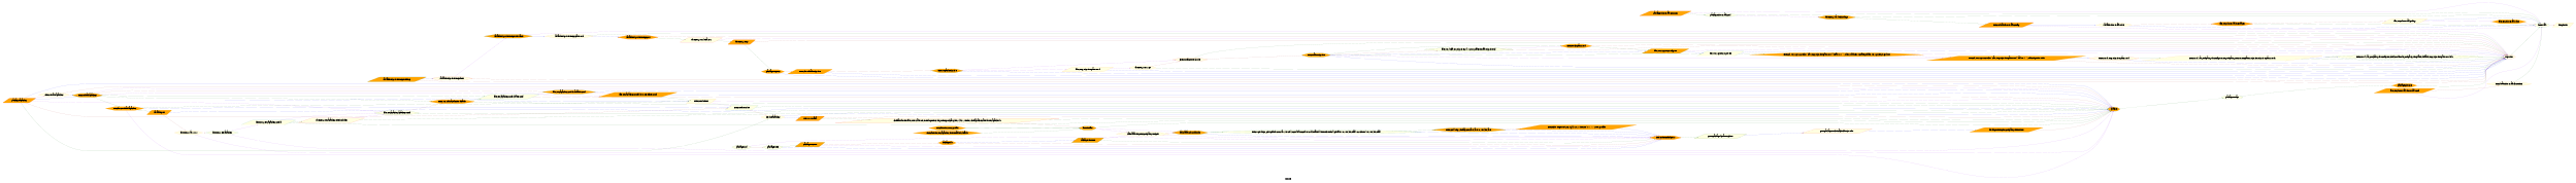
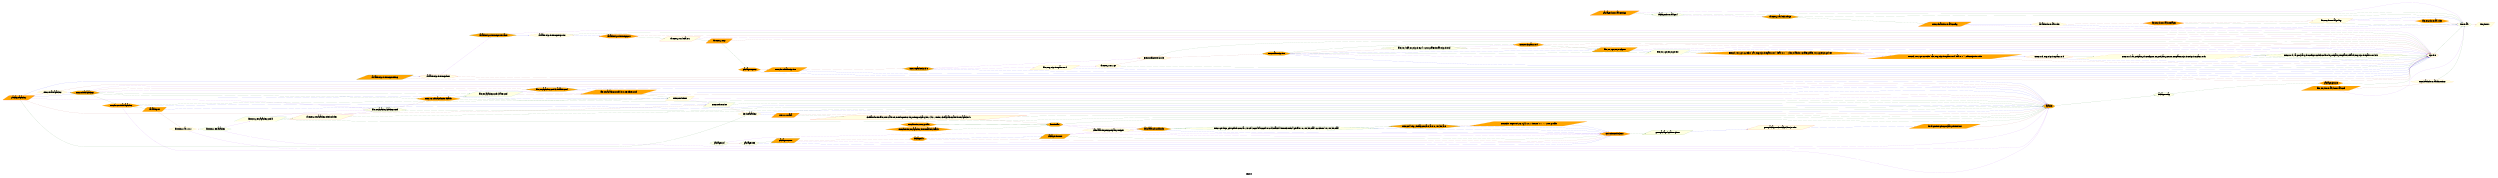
  digraph {
    bgcolor=white
    fontsize=30
    label=secure
    rankdir=LR
    node [color=darkorange fillcolor=orange fontsize=30 shape=hexagon style="rounded,filled"]
    edge [color=darkgreen fontsize=30]
    n1 [label="file:/etc/shorewall/rules"]
    n2 [color=teal fillcolor=lightyellow label="shorewall:"]
    n3 [fillcolor=lightyellow label="denyhosts:" shape=parallelogram]
    n4 [color=teal fillcolor=lightyellow label="directory:/etc/apache2"]
    n5 [color=teal fillcolor=lightyellow label="directory:/etc/apache2/conf.d" shape=parallelogram]
    n6 [color=darkgreen label="apache:"]
    n7 [color=red fillcolor=lightyellow label="directory:/etc/apache2/site-includes" shape=parallelogram]
    n8 [color=darkgreen fillcolor=lightyellow label="file:/etc/apache2/apache2.conf"]
    n9 [color=darkgreen fillcolor=lightyellow label="package:nmap"]
    n10 [fillcolor=lightyellow label="exec:mod-mime" shape=parallelogram]
    n11 [color=teal fillcolor=lightyellow label="exec:mod-rewrite" shape=parallelogram]
    n12 [fillcolor=lightyellow label="service:apache2"]
    n13 [fillcolor=lightyellow label="file:/etc/shorewall/policy" shape=parallelogram]
    n14 [label="file:/etc/apache2/conf.d/browser_fixes.conf" shape=parallelogram]
    n15 [label="exec:/usr/sbin/a2dissite default"]
    n16 [color=teal fillcolor=lightyellow label="file:/etc/apache2/conf.d/base.conf" shape=parallelogram]
    n17 [color=teal label="file:/etc/apache2/conf.d/variable.conf"]
    n18 [color=teal label="bash_alias:cd-cookbooks"]
    n19 [color=teal fillcolor=lightyellow label="exec:wget http://gist.github.com/raw/131294/0622454b2cc2f787c04d20ab3d47e888e31edcd4/gistfile1 -O /usr/bin/xtail && chmod +x /usr/bin/xtail"]
    n20 [color=red label="convenience_helpers:"]
    n21 [color=teal label="exec:curl http://timkay.com/aws/aws -o /usr/bin/aws"]
    n22 [color=darkgreen fillcolor=lightyellow label="gem_package:bjeanes-ghost" shape=parallelogram]
    n23 [color=red label="file:/etc/shorewall/interfaces"]
    n24 [color=darkgreen label="directory:/var/lock/subsys"]
    n25 [color=red label="exec:reload_shorewall_config" shape=parallelogram]
    n26 [fillcolor=lightyellow label="variable:shorewall_rules"]
    n27 [label="package:git-core"]
    n28 [color=red fillcolor=lightyellow label="tripwire:"]
    n29 [label="exec:cd /usr/wpt && echo `cat /tmp/tripwire_password | head -n 1` | ./sbin/twadmin --create-polfile /usr/wpt/etc/twpol.txt"]
    n30 [label="exec:cd /usr/wpt && echo `cat /tmp/tripwire_password | tail -n 1` | ./sbin/tripwire --init" shape=parallelogram]
    n31 [color=red fillcolor=lightyellow label="exec:rm -f /tmp/tripwire_password"]
    n32 [color=darkgreen fillcolor=lightyellow label="file:/usr/local/src/tripwire-2.4.1.2-src/make-install-tripwire.tcl"]
    n33 [label="exec:touch_password"]
    n34 [color=red label="directory:/tmp" shape=parallelogram]
    n35 [label="package:expect"]
    n36 [label="exec:download_tripwire" shape=parallelogram]
    n37 [label="exec:echo \"export PS1='\\u@\\h \\A \\w (secure) $ '\" >> /root/.profile" shape=parallelogram]
    n38 [color=teal label="line_in_file:"]
    n39 [fillcolor=lightyellow label="bash_alias:inspect-poolparty-recipes"]
    n40 [color=red label="package:apache2" shape=parallelogram]
    n41 [fillcolor=lightyellow label="exec:restart-apache2"]
    n42 [color=darkgreen label="exec:reload-apache2"]
    n43 [color=red label="user:www-data" shape=parallelogram]
    n44 [label="exec:force-reload-apache2"]
    n45 [color=teal fillcolor=lightyellow label="file:/usr/wpt/etc/twpol.txt" shape=parallelogram]
    n46 [label="exec:line_in_/root/.profile"]
    n47 [color=darkgreen label="exec:unpack_tripwire"]
    n48 [fillcolor=lightyellow label="file:/tmp/tripwire_password" shape=parallelogram]
    n49 [color=red fillcolor=lightyellow label="exec:configure_tripwire"]
    n50 [fillcolor=lightyellow label="directory:/usr/wpt"]
    n51 [color=teal label="exec:make_tripwire"]
    n52 [label="variable:port" shape=parallelogram]
    n53 [fillcolor=lightyellow label="directory:/var/www"]
    n54 [color=darkgreen label="file:/usr/wpt/etc/twcfg.txt" shape=parallelogram]
-   n55 [fillcolor=lightyellow label="variable:tripwire_smtp_password"]
+   n55 [fillcolor=lightyellow label="variable:tripwire_smtp_tripwire"]
    n56 [color=red label="variable:tripwire_smtp_port"]
    n57 [color=red fillcolor=lightyellow label="directory:/usr/local/src" shape=parallelogram]
-   n58 [color=red label="package:shorewall-common" shape=parallelogram]
+   n58 [color=red label="package:shorewall-settings" shape=parallelogram]
    n59 [color=teal fillcolor=lightyellow label="package:shorewall-perl"]
    n60 [label="development_gem:poolparty-extensions" shape=parallelogram]
    n61 [color=red fillcolor=lightyellow label="chef_attributes_file:/Users/alerner/Development/ruby/mine/poolparty/bin/../lib/../vendor/chef/apache2/attributes/apache.rb" shape=parallelogram]
    n62 [color=red fillcolor=lightyellow label="variable:tripwire_smtp_host"]
    n63 [color=teal label="variable:tripwire_smtp_username"]
    n64 [fillcolor=lightyellow label="exec:rm -f /var/poolparty/dr_configure/etc/poolparty/secure/templates/tripwire/tripwire_passwords" shape=parallelogram]
    n65 [color=darkgreen fillcolor=lightyellow label="exec:rm -f /var/poolparty/dr_configure/chef/cookbooks/poolparty/templates/default/tmp/tripwire_password.erb"]
    n66 [label="exec:line_in_/etc/apache2/sites-enabled/default"]
    n67 [color=darkgreen fillcolor=lightyellow label="package:tree"]
    n68 [color=teal label="package:screen" shape=parallelogram]
    n69 [label="package:irb"]
    n70 [color=teal label="variable:tripwire_smtp_settings" shape=parallelogram]
    n71 [color=red fillcolor=lightyellow label="gem_package:technicalpickles-jeweler" shape=parallelogram]
    n72 [color=darkgreen label="package:vim-nox" shape=parallelogram]
    n73 [fillcolor=lightyellow label="exec:load_shorewall_first_time"]
    n74 [color=darkgreen fillcolor=lightyellow label="package:curl"]
    n75 [label="file:/etc/shorewall/shorewall.conf" shape=parallelogram]
    n1 -> n2 [color=brown]
    n2 -> n3 [color=brown]
    n4 -> n5 [color=purple]
    n4 -> n6 [color=purple]
    n5 -> n6
    n5 -> n7
    n5 -> n8 [color=purple]
    n6 -> n9
    n7 -> n6
    n7 -> n8 [color=purple]
    n8 -> n6
    n8 -> n15 [color=brown]
    n9 -> n27
    n10 -> n6 [color=purple]
    n10 -> n11 [color=purple]
    n11 -> n6
    n11 -> n12 [color=brown]
    n12 -> n6 [color=blue]
    n12 -> n43 [color=blue]
    n13 -> n1 [color=purple]
    n13 -> n2 [color=blue]
    n14 -> n6 [color=blue]
    n14 -> n10
    n15 -> n6
    n15 -> n16
    n16 -> n6 [color=brown]
    n16 -> n17 [color=purple]
    n17 -> n6 [color=blue]
    n17 -> n14 [color=purple]
    n18 -> n19
    n18 -> n20 [color=blue]
    n19 -> n20 [color=blue]
    n19 -> n21
    n20 -> n22
    n21 -> n20 [color=blue]
    n21 -> n37 [color=brown]
    n22 -> n71 [color=blue]
    n23 -> n2
    n23 -> n13 [color=brown]
    n24 -> n2
    n24 -> n25
    n25 -> n2 [color=purple]
    n25 -> n26 [color=blue]
    n26 -> n2 [color=blue]
    n26 -> n23 [color=brown]
    n27 -> n28
    n28 -> n2
    n29 -> n28 [color=purple]
    n29 -> n30 [color=purple]
    n30 -> n28 [color=brown]
    n30 -> n31 [color=blue]
    n31 -> n28 [color=blue]
    n31 -> n64
    n32 -> n28 [color=brown]
    n32 -> n33 [color=purple]
    n33 -> n28 [color=brown]
    n33 -> n54
    n34 -> n28 [color=brown]
    n34 -> n35
    n35 -> n28 [color=blue]
    n35 -> n36 [color=brown]
    n36 -> n28 [color=blue]
    n36 -> n47 [color=brown]
    n37 -> n20 [color=blue]
    n38 -> n6
    n38 -> n18 [color=purple]
    n38 -> n39 [color=purple]
    n39 -> n18 [color=purple]
    n39 -> n20 [color=purple]
    n40 -> n6 [color=blue]
    n40 -> n8 [color=purple]
    n40 -> n10 [color=blue]
    n40 -> n11 [color=brown]
    n40 -> n12
    n40 -> n41 [color=purple]
    n40 -> n42 [color=blue]
    n41 -> n6 [color=brown]
    n41 -> n42 [color=blue]
    n42 -> n6 [color=purple]
    n42 -> n14 [color=purple]
    n42 -> n15
    n42 -> n16
    n42 -> n17 [color=brown]
    n42 -> n44
    n43 -> n6 [color=brown]
    n43 -> n61
    n44 -> n6 [color=purple]
    n44 -> n10
    n44 -> n11 [color=blue]
    n44 -> n52
    n45 -> n28 [color=blue]
    n45 -> n29
    n46 -> n38
    n46 -> n38
    n47 -> n28 [color=blue]
    n47 -> n48 [color=purple]
    n47 -> n49 [color=purple]
    n48 -> n28 [color=blue]
    n48 -> n50 [color=purple]
    n49 -> n28
    n49 -> n51 [color=brown]
    n50 -> n28
    n50 -> n49 [color=brown]
    n51 -> n28 [color=blue]
    n51 -> n30 [color=purple]
    n51 -> n32 [color=brown]
    n51 -> n33
    n51 -> n45
    n51 -> n54 [color=blue]
    n52 -> n6 [color=blue]
    n52 -> n53 [color=brown]
    n53 -> n4 [color=brown]
    n53 -> n6 [color=purple]
    n54 -> n28 [color=purple]
    n54 -> n45 [color=blue]
    n55 -> n28
    n55 -> n56 [color=blue]
    n56 -> n28 [color=brown]
    n56 -> n57
    n57 -> n28 [color=purple]
    n57 -> n34
    n58 -> n2 [color=purple]
    n58 -> n59
    n59 -> n2
    n59 -> n24 [color=purple]
    n60 -> n6 [color=brown]
    n61 -> n6
    n61 -> n38 [color=brown]
    n62 -> n28 [color=brown]
    n62 -> n63 [color=purple]
    n63 -> n28 [color=purple]
    n63 -> n55 [color=blue]
    n64 -> n28
    n64 -> n65 [color=blue]
    n65 -> n28
    n66 -> n38
    n67 -> n20 [color=blue]
    n67 -> n68
    n68 -> n20 [color=purple]
    n68 -> n69 [color=brown]
    n69 -> n20 [color=brown]
    n69 -> n72 [color=blue]
    n70 -> n28 [color=brown]
    n70 -> n62 [color=blue]
    n71 -> n60 [color=blue]
    n72 -> n20
    n72 -> n39 [color=purple]
    n73 -> n2
    n74 -> n20 [color=purple]
    n74 -> n67 [color=brown]
    n75 -> n2 [color=purple]
    n75 -> n73 [color=brown]
  }
